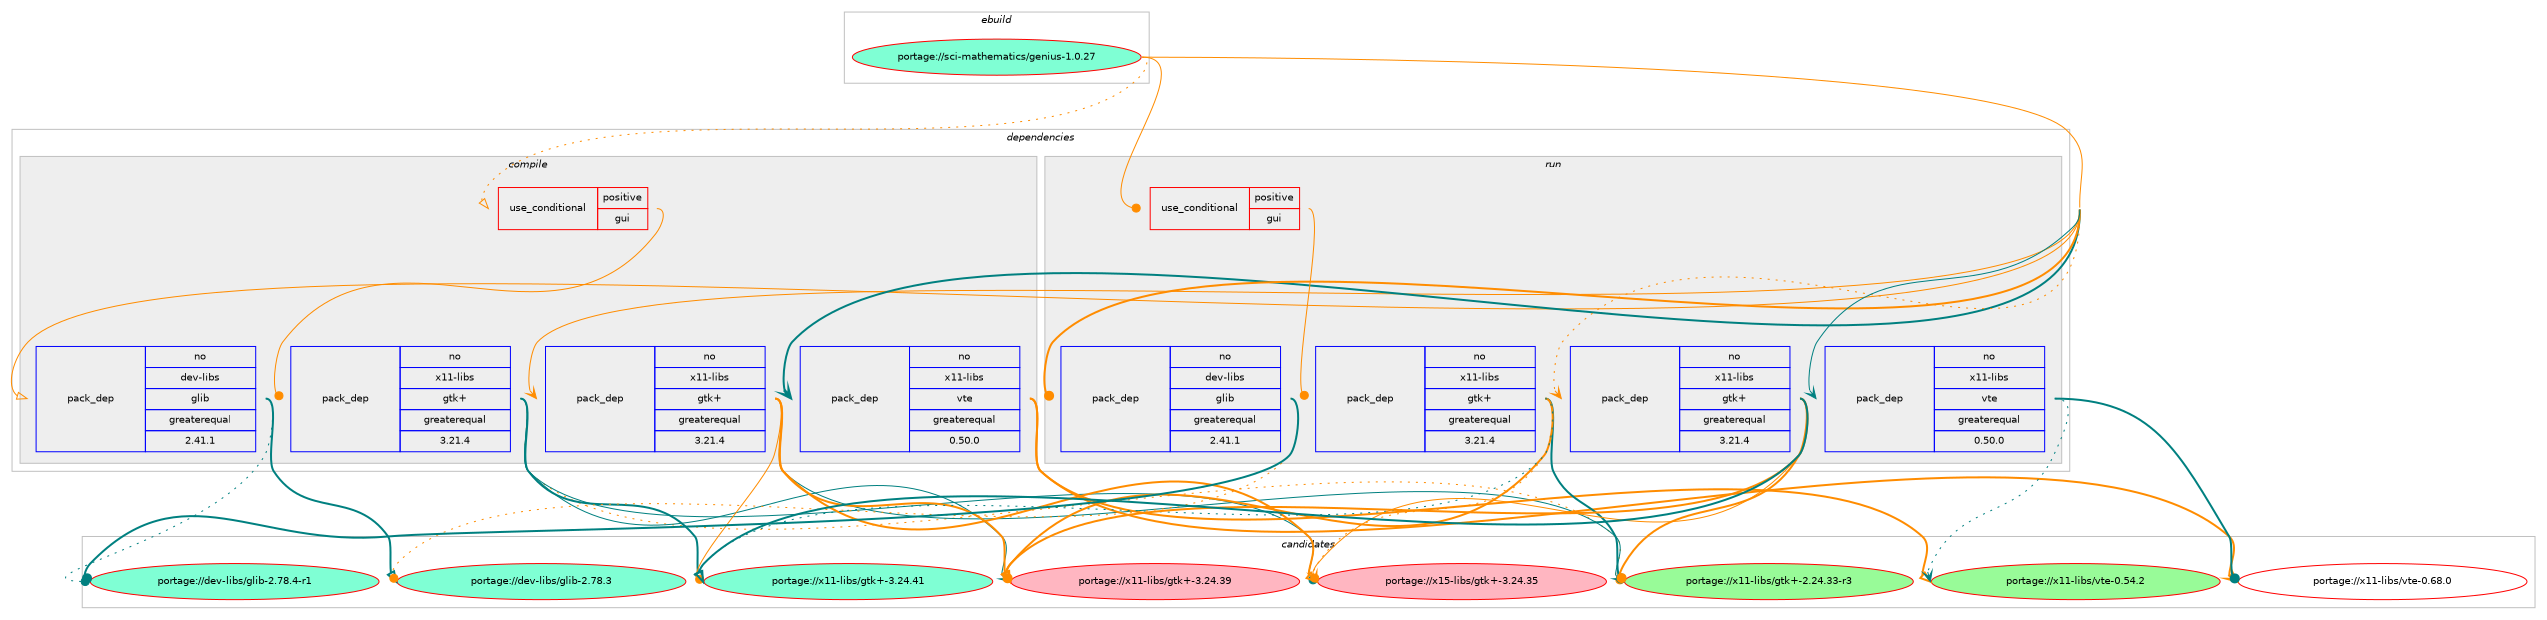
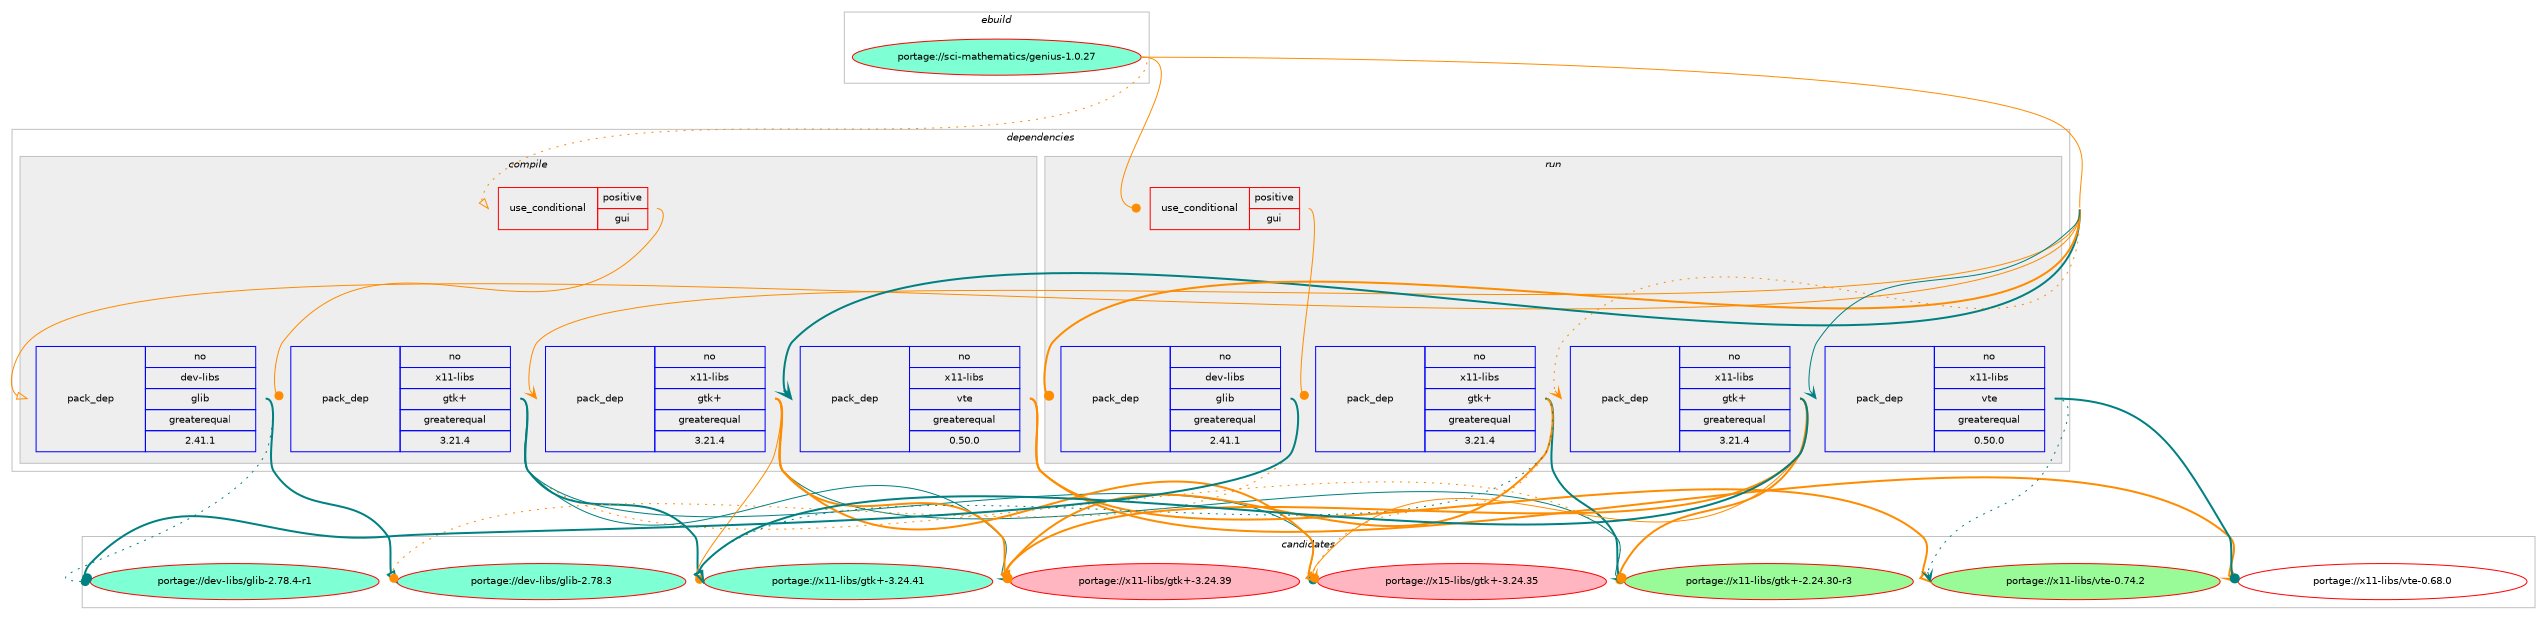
  digraph {
    compound=true
    concentrate=true
    fontname=Helvetica
    fontsize=10
    newrank=true
    rankdir=TB
    ranksep=1.5
    node [color=red fontname=Helvetica fontsize=10 shape=none]
    edge [arrowhead=dot color=darkorange headport=w style=bold tailport=e weight=100]
    n1 [fillcolor=aquamarine label="portage://sci-mathematics/genius-1.0.27" style=filled width=4 shape=""]
    n2 [color=blue label=<<TABLE BORDER="0" CELLBORDER="1" CELLSPACING="0" CELLPADDING="4" WIDTH="220"><TR><TD ROWSPAN="6" CELLPADDING="30">pack_dep</TD></TR><TR><TD WIDTH="110">no</TD></TR><TR><TD>x11-libs</TD></TR><TR><TD>gtk+</TD></TR><TR><TD>greaterequal</TD></TR><TR><TD>3.21.4</TD></TR></TABLE>>]
    n3 [label=<<TABLE BORDER="0" CELLBORDER="1" CELLSPACING="0" CELLPADDING="4"><TR><TD ROWSPAN="3" CELLPADDING="10">use_conditional</TD></TR><TR><TD>positive</TD></TR><TR><TD>gui</TD></TR></TABLE>>]
    n4 [color=blue label=<<TABLE BORDER="0" CELLBORDER="1" CELLSPACING="0" CELLPADDING="4" WIDTH="220"><TR><TD ROWSPAN="6" CELLPADDING="30">pack_dep</TD></TR><TR><TD WIDTH="110">no</TD></TR><TR><TD>dev-libs</TD></TR><TR><TD>glib</TD></TR><TR><TD>greaterequal</TD></TR><TR><TD>2.41.1</TD></TR></TABLE>>]
    n5 [color=blue label=<<TABLE BORDER="0" CELLBORDER="1" CELLSPACING="0" CELLPADDING="4" WIDTH="220"><TR><TD ROWSPAN="6" CELLPADDING="30">pack_dep</TD></TR><TR><TD WIDTH="110">no</TD></TR><TR><TD>x11-libs</TD></TR><TR><TD>gtk+</TD></TR><TR><TD>greaterequal</TD></TR><TR><TD>3.21.4</TD></TR></TABLE>>]
    n6 [color=blue label=<<TABLE BORDER="0" CELLBORDER="1" CELLSPACING="0" CELLPADDING="4" WIDTH="220"><TR><TD ROWSPAN="6" CELLPADDING="30">pack_dep</TD></TR><TR><TD WIDTH="110">no</TD></TR><TR><TD>x11-libs</TD></TR><TR><TD>vte</TD></TR><TR><TD>greaterequal</TD></TR><TR><TD>0.50.0</TD></TR></TABLE>>]
    n7 [color=blue label=<<TABLE BORDER="0" CELLBORDER="1" CELLSPACING="0" CELLPADDING="4" WIDTH="220"><TR><TD ROWSPAN="6" CELLPADDING="30">pack_dep</TD></TR><TR><TD WIDTH="110">no</TD></TR><TR><TD>x11-libs</TD></TR><TR><TD>gtk+</TD></TR><TR><TD>greaterequal</TD></TR><TR><TD>3.21.4</TD></TR></TABLE>>]
    n8 [label=<<TABLE BORDER="0" CELLBORDER="1" CELLSPACING="0" CELLPADDING="4"><TR><TD ROWSPAN="3" CELLPADDING="10">use_conditional</TD></TR><TR><TD>positive</TD></TR><TR><TD>gui</TD></TR></TABLE>>]
    n9 [color=blue label=<<TABLE BORDER="0" CELLBORDER="1" CELLSPACING="0" CELLPADDING="4" WIDTH="220"><TR><TD ROWSPAN="6" CELLPADDING="30">pack_dep</TD></TR><TR><TD WIDTH="110">no</TD></TR><TR><TD>dev-libs</TD></TR><TR><TD>glib</TD></TR><TR><TD>greaterequal</TD></TR><TR><TD>2.41.1</TD></TR></TABLE>>]
    n10 [color=blue label=<<TABLE BORDER="0" CELLBORDER="1" CELLSPACING="0" CELLPADDING="4" WIDTH="220"><TR><TD ROWSPAN="6" CELLPADDING="30">pack_dep</TD></TR><TR><TD WIDTH="110">no</TD></TR><TR><TD>x11-libs</TD></TR><TR><TD>gtk+</TD></TR><TR><TD>greaterequal</TD></TR><TR><TD>3.21.4</TD></TR></TABLE>>]
    n11 [color=blue label=<<TABLE BORDER="0" CELLBORDER="1" CELLSPACING="0" CELLPADDING="4" WIDTH="220"><TR><TD ROWSPAN="6" CELLPADDING="30">pack_dep</TD></TR><TR><TD WIDTH="110">no</TD></TR><TR><TD>x11-libs</TD></TR><TR><TD>vte</TD></TR><TR><TD>greaterequal</TD></TR><TR><TD>0.50.0</TD></TR></TABLE>>]
    n12 [fillcolor=aquamarine label="portage://dev-libs/glib-2.78.3" style=filled width=4 shape=""]
    n13 [fillcolor=aquamarine label="portage://dev-libs/glib-2.78.4-r1" style=filled width=4 shape=""]
-   n14 [fillcolor=palegreen label="portage://x11-libs/gtk+-2.24.33-r3" style=filled width=4 shape=""]
+   n14 [fillcolor=palegreen label="portage://x11-libs/gtk+-2.24.30-r3" style=filled width=4 shape=""]
    n15 [fillcolor=lightpink label="portage://x15-libs/gtk+-3.24.35" style=filled width=4 shape=""]
    n16 [fillcolor=lightpink label="portage://x11-libs/gtk+-3.24.39" style=filled width=4 shape=""]
    n17 [fillcolor=aquamarine label="portage://x11-libs/gtk+-3.24.41" style=filled width=4 shape=""]
    n18 [fillcolor=white label="portage://x11-libs/vte-0.68.0" style=filled width=4 shape=""]
-   n19 [fillcolor=palegreen label="portage://x11-libs/vte-0.54.2" style=filled width=4 shape=""]
+   n19 [fillcolor=palegreen label="portage://x11-libs/vte-0.74.2" style=filled width=4 shape=""]
    subgraph cluster_1 {
      color=gray
      label=<<i>ebuild</i>>
      rank=same
      n1
    }
    subgraph cluster_2 {
      color=gray
      label=<<i>dependencies</i>>
      subgraph cluster_3 {
        color=gray
        fillcolor="#eeeeee"
        label=<<i>compile</i>>
        style=filled
        subgraph sub_4 {
          color=gray
          fillcolor="#eeeeee"
          label=<<i>compile</i>>
          style=filled
          n4
        }
        subgraph sub_5 {
          color=gray
          fillcolor="#eeeeee"
          label=<<i>compile</i>>
          style=filled
          n3
          subgraph sub_6 {
            color=gray
            fillcolor="#eeeeee"
            label=<<i>compile</i>>
            style=filled
            n2
          }
        }
        subgraph sub_7 {
          color=gray
          fillcolor="#eeeeee"
          label=<<i>compile</i>>
          style=filled
          n5
        }
        subgraph sub_8 {
          color=gray
          fillcolor="#eeeeee"
          label=<<i>compile</i>>
          style=filled
          n6
        }
      }
      subgraph cluster_9 {
        color=gray
        fillcolor="#eeeeee"
        label=<<i>compile and run</i>>
        style=filled
      }
      subgraph cluster_10 {
        color=gray
        fillcolor="#eeeeee"
        label=<<i>run</i>>
        style=filled
        subgraph sub_11 {
          color=gray
          fillcolor="#eeeeee"
          label=<<i>run</i>>
          style=filled
          n8
          subgraph sub_12 {
            color=gray
            fillcolor="#eeeeee"
            label=<<i>run</i>>
            style=filled
            n7
          }
        }
        subgraph sub_13 {
          color=gray
          fillcolor="#eeeeee"
          label=<<i>run</i>>
          style=filled
          n9
        }
        subgraph sub_14 {
          color=gray
          fillcolor="#eeeeee"
          label=<<i>run</i>>
          style=filled
          n10
        }
        subgraph sub_15 {
          color=gray
          fillcolor="#eeeeee"
          label=<<i>run</i>>
          style=filled
          n11
        }
      }
    }
    subgraph cluster_16 {
      color=gray
      label=<<i>candidates</i>>
      rank=same
      subgraph sub_17 {
        color=black
        label=<<i>candidates</i>>
        nodesep=1
        rank=same
        n12
        n13
      }
      subgraph sub_18 {
        color=black
        label=<<i>candidates</i>>
        nodesep=1
        rank=same
        n14
        n15
        n16
        n17
      }
      subgraph sub_19 {
        color=black
        label=<<i>candidates</i>>
        nodesep=1
        rank=same
        n14
        n15
        n16
        n17
      }
      subgraph sub_20 {
        color=black
        label=<<i>candidates</i>>
        nodesep=1
        rank=same
        n18
        n19
      }
      subgraph sub_21 {
        color=black
        label=<<i>candidates</i>>
        nodesep=1
        rank=same
        n14
        n15
        n16
        n17
      }
      subgraph sub_22 {
        color=black
        label=<<i>candidates</i>>
        nodesep=1
        rank=same
        n12
        n13
      }
      subgraph sub_23 {
        color=black
        label=<<i>candidates</i>>
        nodesep=1
        rank=same
        n14
        n15
        n16
        n17
      }
      subgraph sub_24 {
        color=black
        label=<<i>candidates</i>>
        nodesep=1
        rank=same
        n18
        n19
      }
    }
    n1 -> n3 [arrowhead=onormal style=dotted weight=20]
    n1 -> n4 [arrowhead=onormal style=solid weight=20]
    n1 -> n5 [arrowhead=vee style=solid weight=20]
    n1 -> n6 [arrowhead=vee color=teal weight=20]
    n1 -> n8 [style=solid weight=20]
    n1 -> n9 [weight=20]
    n1 -> n10 [arrowhead=vee style=dotted weight=20]
    n1 -> n11 [arrowhead=vee color=teal style=solid weight=20]
    n2 -> n14 [style=dotted]
    n2 -> n15 [color=teal style=solid]
    n2 -> n16 [arrowhead=vee color=teal style=solid]
    n2 -> n17 [arrowhead=onormal color=teal]
    n3 -> n2 [style=solid weight=20]
    n4 -> n12 [arrowhead=onormal color=teal]
    n4 -> n13 [color=teal style=dotted]
    n5 -> n14 [arrowhead=vee color=teal style=solid]
    n5 -> n15 [arrowhead=onormal]
    n5 -> n16 [arrowhead=onormal]
    n5 -> n17 [style=solid]
    n6 -> n18 [arrowhead=vee]
    n6 -> n19 [arrowhead=onormal]
    n7 -> n14 [color=teal]
    n7 -> n15 [style=dotted]
    n7 -> n16
    n7 -> n17 [arrowhead=onormal color=teal style=dotted]
    n8 -> n7 [style=solid weight=20]
    n9 -> n12 [style=dotted]
    n9 -> n13 [color=teal]
    n10 -> n14
    n10 -> n15 [arrowhead=vee style=solid]
    n10 -> n16 [arrowhead=onormal]
    n10 -> n17 [arrowhead=onormal color=teal]
    n11 -> n18 [color=teal]
    n11 -> n19 [arrowhead=vee color=teal style=dotted]
  }
